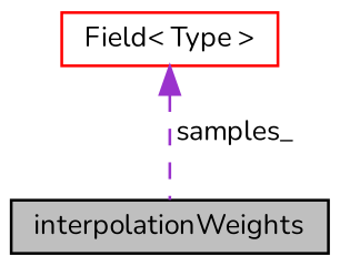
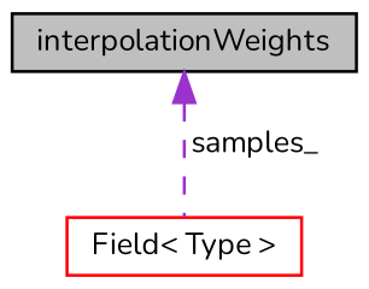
  digraph {
    fontname=Nunito
    node [fontname=Nunito fontsize=10 shape=record]
    n1 [color=black fillcolor=grey75 fontcolor=black height=0.2 label=interpolationWeights style=filled width=0.4]
    n2 [color=red height=0.2 label="Field\< Type \>" width=0.4]
-   n2 -> n1 [color=darkorchid3 dir=back fontname=Nunito fontsize=10 label=" samples_" labelfontname=Helvetica labelfontsize=10 style=dashed]
+   n1 -> n2 [color=darkorchid3 dir=back fontname=Nunito fontsize=10 label=" samples_" labelfontname=Helvetica labelfontsize=10 style=dashed]
  }
